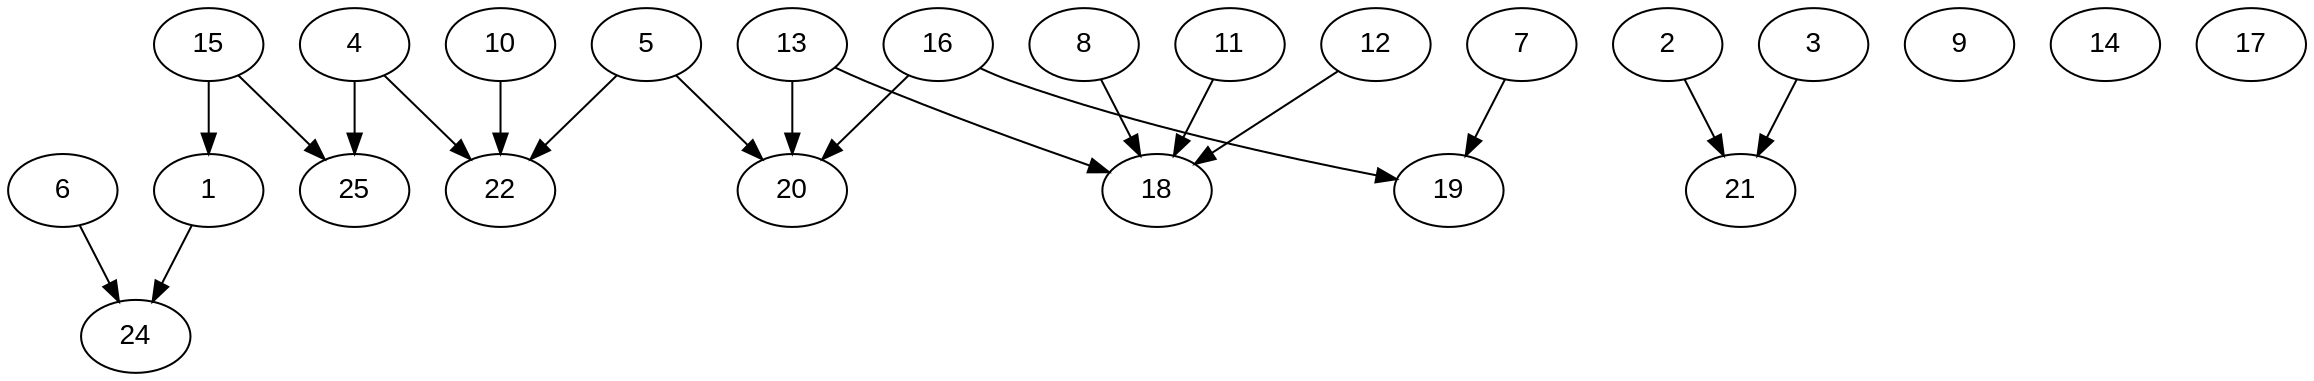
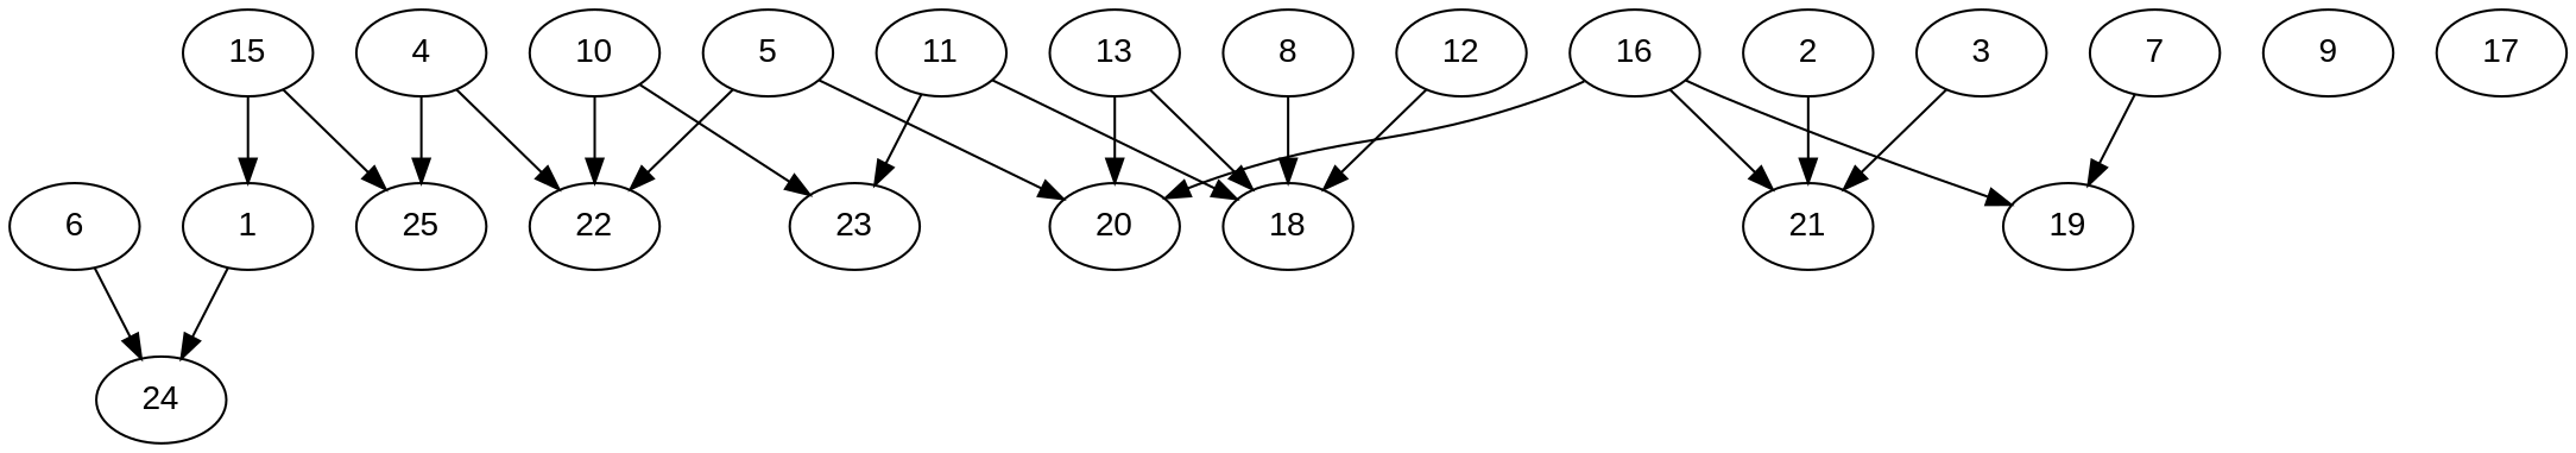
  digraph {
    fontname="Liberation Sans"
    node [alpha=0.11 fontname="Liberation Sans"]
    edge [fontname="Liberation Sans"]
    1 [expect_size=13719552]
    24 [alpha=0.13 expect_size=16870400]
    2 [alpha=0.15 expect_size=33311744]
    21 [alpha=0.09 expect_size=20055040]
    3 [alpha=0.13 expect_size=45023232]
    4 [alpha=0.10 expect_size=34728960]
    22 [alpha=0.02 expect_size=30347264]
    25 [alpha=0.17 expect_size=37864448]
    5 [alpha=0.18 expect_size=8714240]
    20 [alpha=0.08 expect_size=7131136]
    6 [alpha=0.17 expect_size=17260544]
    7 [alpha=0.03 expect_size=46726144]
    19 [expect_size=12469248]
    8 [alpha=0.09 expect_size=30631936]
    18 [alpha=0.16 expect_size=38285312]
    9 [alpha=0.18 expect_size=47224832]
    10 [alpha=0.05 expect_size=12454912]
+   23 [expect_size=17216512]
    11 [alpha=0.04 expect_size=21892096]
    12 [alpha=0.14 expect_size=47302656]
    13 [alpha=0.20 expect_size=35275776]
-   14 [alpha=0.09 expect_size=17937408]
    15 [alpha=0.05 expect_size=40805376]
    16 [alpha=0.15 expect_size=36898816]
    17 [alpha=0.19 expect_size=30827520]
    1 -> 24
    2 -> 21
    3 -> 21
    4 -> 22
    4 -> 25
    5 -> 22
    5 -> 20
    6 -> 24
    7 -> 19
    8 -> 18
    10 -> 22
+   10 -> 23
    11 -> 18
+   11 -> 23
    12 -> 18
    13 -> 20
    13 -> 18
    15 -> 1
    15 -> 25
+   16 -> 21
    16 -> 20
    16 -> 19
  }
